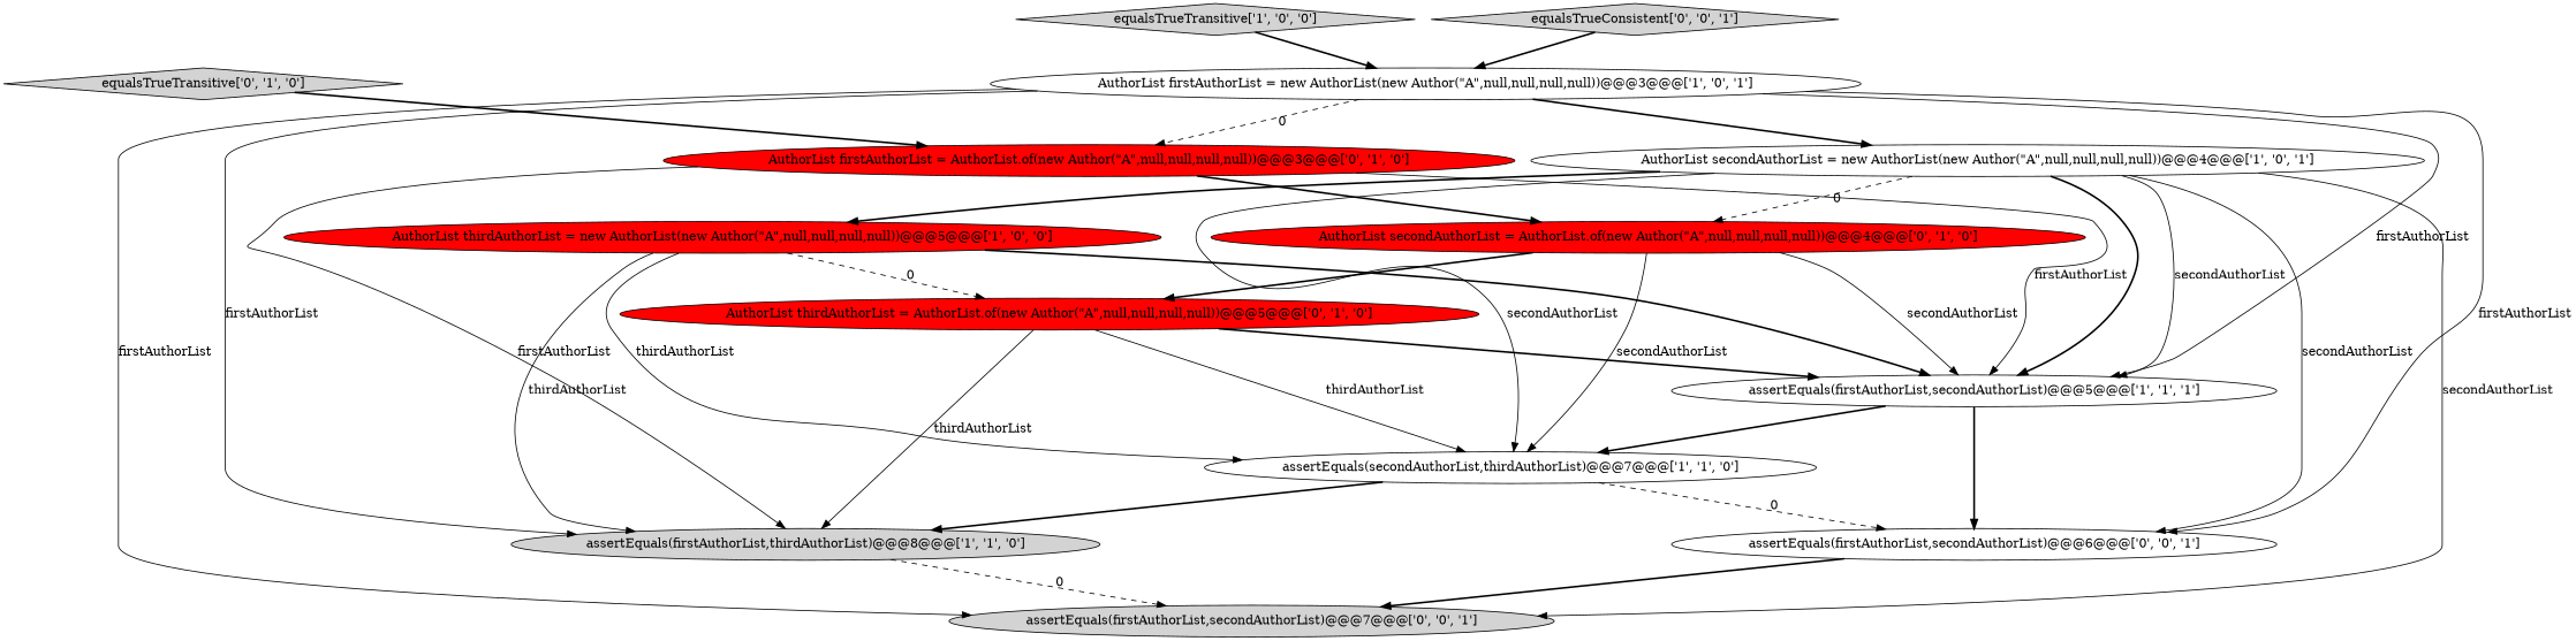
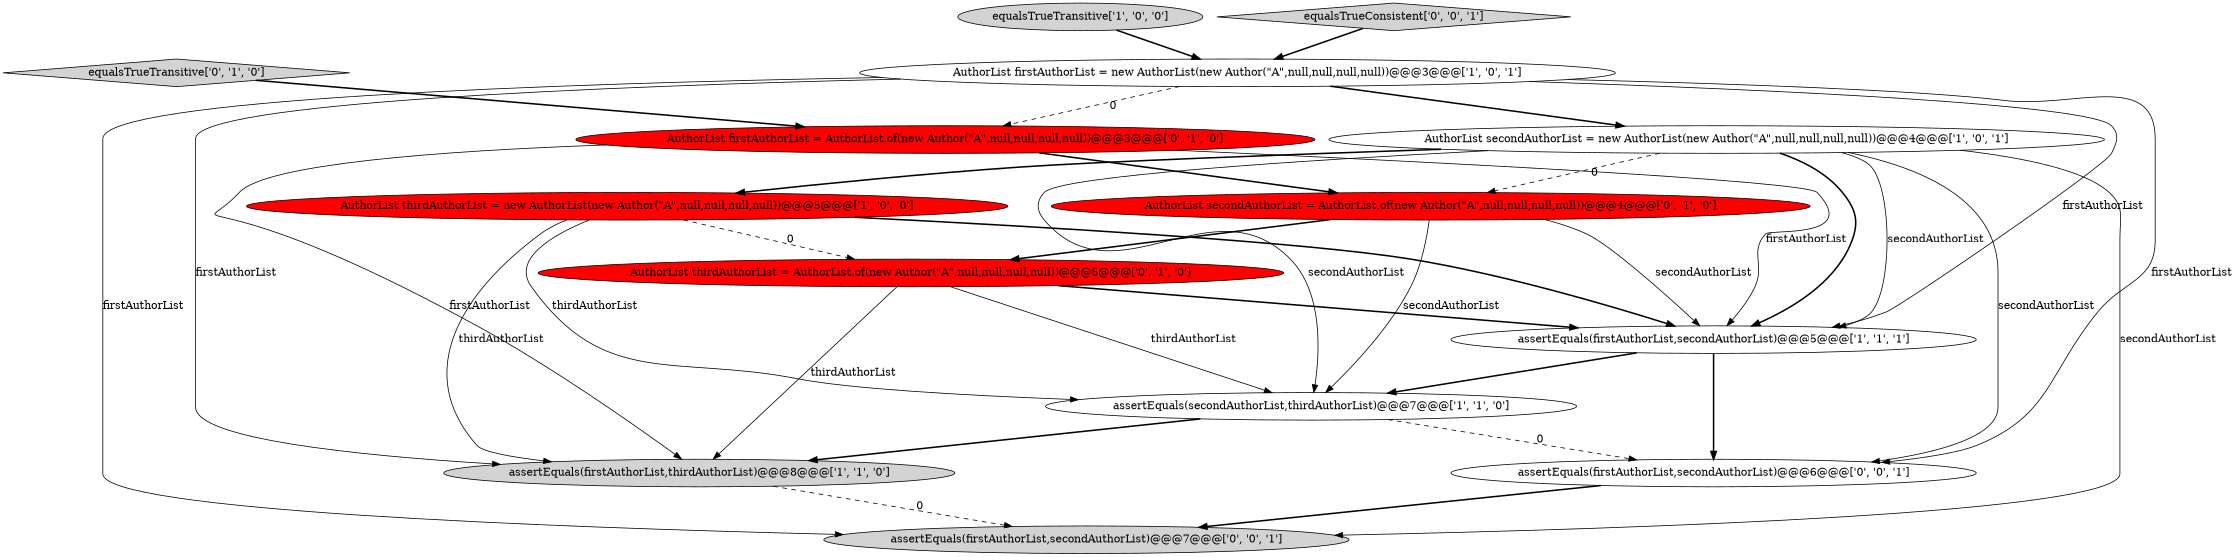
  digraph {
    node [fillcolor=white shape=ellipse style=filled]
    edge [style=solid]
    n1 [fillcolor=red label="AuthorList secondAuthorList = AuthorList.of(new Author(\"A\",null,null,null,null))@@@4@@@['0', '1', '0']"]
    n2 [fillcolor=red label="AuthorList thirdAuthorList = AuthorList.of(new Author(\"A\",null,null,null,null))@@@5@@@['0', '1', '0']"]
    n3 [label="assertEquals(firstAuthorList,secondAuthorList)@@@5@@@['1', '1', '1']"]
    n4 [label="assertEquals(secondAuthorList,thirdAuthorList)@@@7@@@['1', '1', '0']"]
    n5 [label="assertEquals(firstAuthorList,secondAuthorList)@@@6@@@['0', '0', '1']"]
    n6 [fillcolor=lightgray label="assertEquals(firstAuthorList,secondAuthorList)@@@7@@@['0', '0', '1']"]
    n7 [fillcolor=lightgray label="equalsTrueTransitive['0', '1', '0']" shape=diamond]
    n8 [fillcolor=red label="AuthorList firstAuthorList = AuthorList.of(new Author(\"A\",null,null,null,null))@@@3@@@['0', '1', '0']"]
-   n9 [fillcolor=lightgray label="equalsTrueTransitive['1', '0', '0']" shape=diamond]
+   n9 [fillcolor=lightgray label="equalsTrueTransitive['1', '0', '0']"]
    n10 [label="AuthorList firstAuthorList = new AuthorList(new Author(\"A\",null,null,null,null))@@@3@@@['1', '0', '1']"]
    n11 [fillcolor=lightgray label="assertEquals(firstAuthorList,thirdAuthorList)@@@8@@@['1', '1', '0']"]
    n12 [label="AuthorList secondAuthorList = new AuthorList(new Author(\"A\",null,null,null,null))@@@4@@@['1', '0', '1']"]
    n13 [fillcolor=red label="AuthorList thirdAuthorList = new AuthorList(new Author(\"A\",null,null,null,null))@@@5@@@['1', '0', '0']"]
    n14 [fillcolor=lightgray label="equalsTrueConsistent['0', '0', '1']" shape=diamond]
    n1 -> n2 [style=bold]
    n1 -> n3 [label=secondAuthorList]
    n1 -> n4 [label=secondAuthorList]
    n2 -> n3 [style=bold]
    n2 -> n4 [label=thirdAuthorList]
    n2 -> n11 [label=thirdAuthorList]
    n3 -> n4 [style=bold]
    n3 -> n5 [style=bold]
    n4 -> n5 [label=0 style=dashed]
    n4 -> n11 [style=bold]
    n5 -> n6 [style=bold]
    n7 -> n8 [style=bold]
    n8 -> n1 [style=bold]
    n8 -> n3 [label=firstAuthorList]
    n8 -> n11 [label=firstAuthorList]
    n9 -> n10 [style=bold]
    n10 -> n3 [label=firstAuthorList]
    n10 -> n5 [label=firstAuthorList]
    n10 -> n6 [label=firstAuthorList]
    n10 -> n8 [label=0 style=dashed]
    n10 -> n11 [label=firstAuthorList]
    n10 -> n12 [style=bold]
    n11 -> n6 [label=0 style=dashed]
    n12 -> n1 [label=0 style=dashed]
    n12 -> n3 [label=secondAuthorList]
    n12 -> n3 [style=bold]
    n12 -> n4 [label=secondAuthorList]
    n12 -> n5 [label=secondAuthorList]
    n12 -> n6 [label=secondAuthorList]
    n12 -> n13 [style=bold]
    n13 -> n2 [label=0 style=dashed]
    n13 -> n3 [style=bold]
    n13 -> n4 [label=thirdAuthorList]
    n13 -> n11 [label=thirdAuthorList]
    n14 -> n10 [style=bold]
  }
